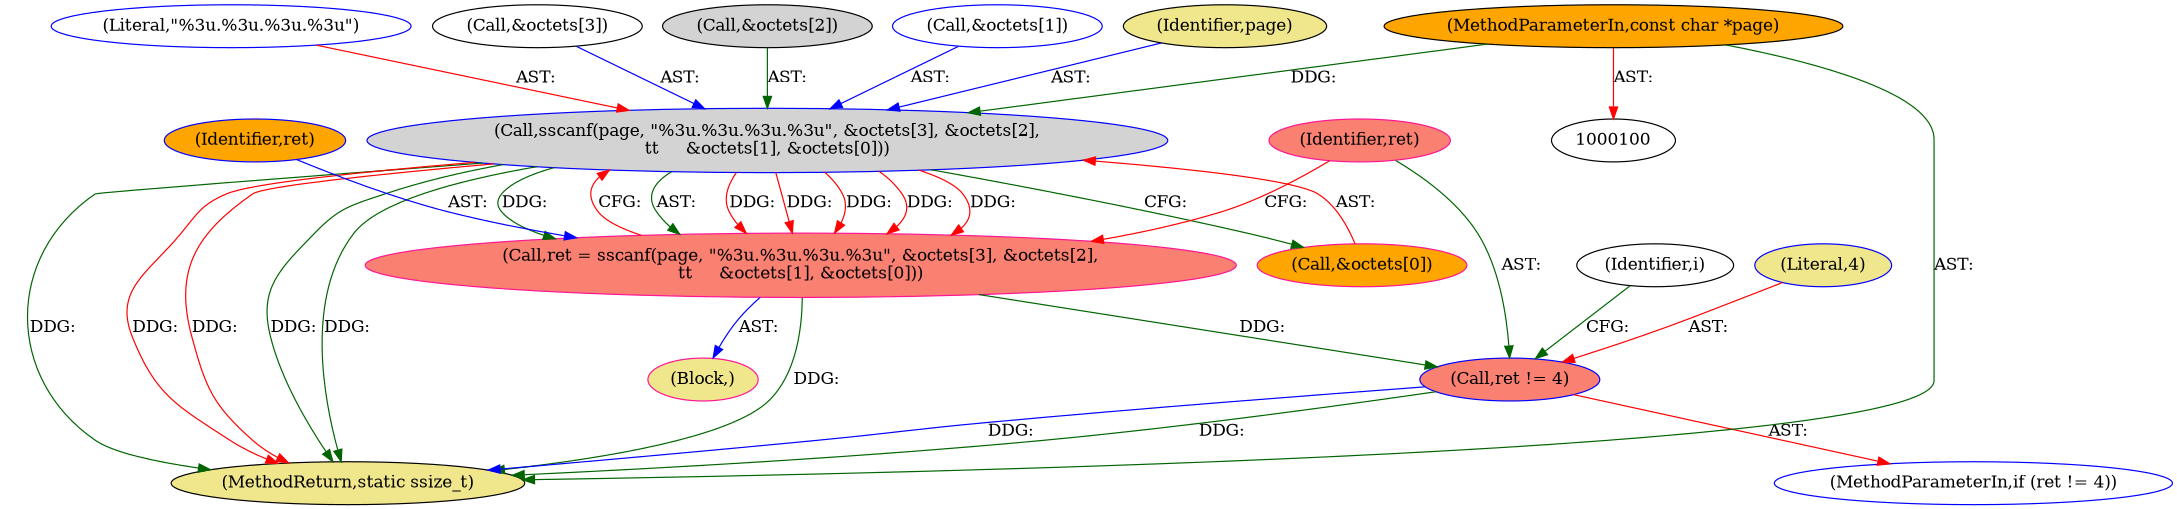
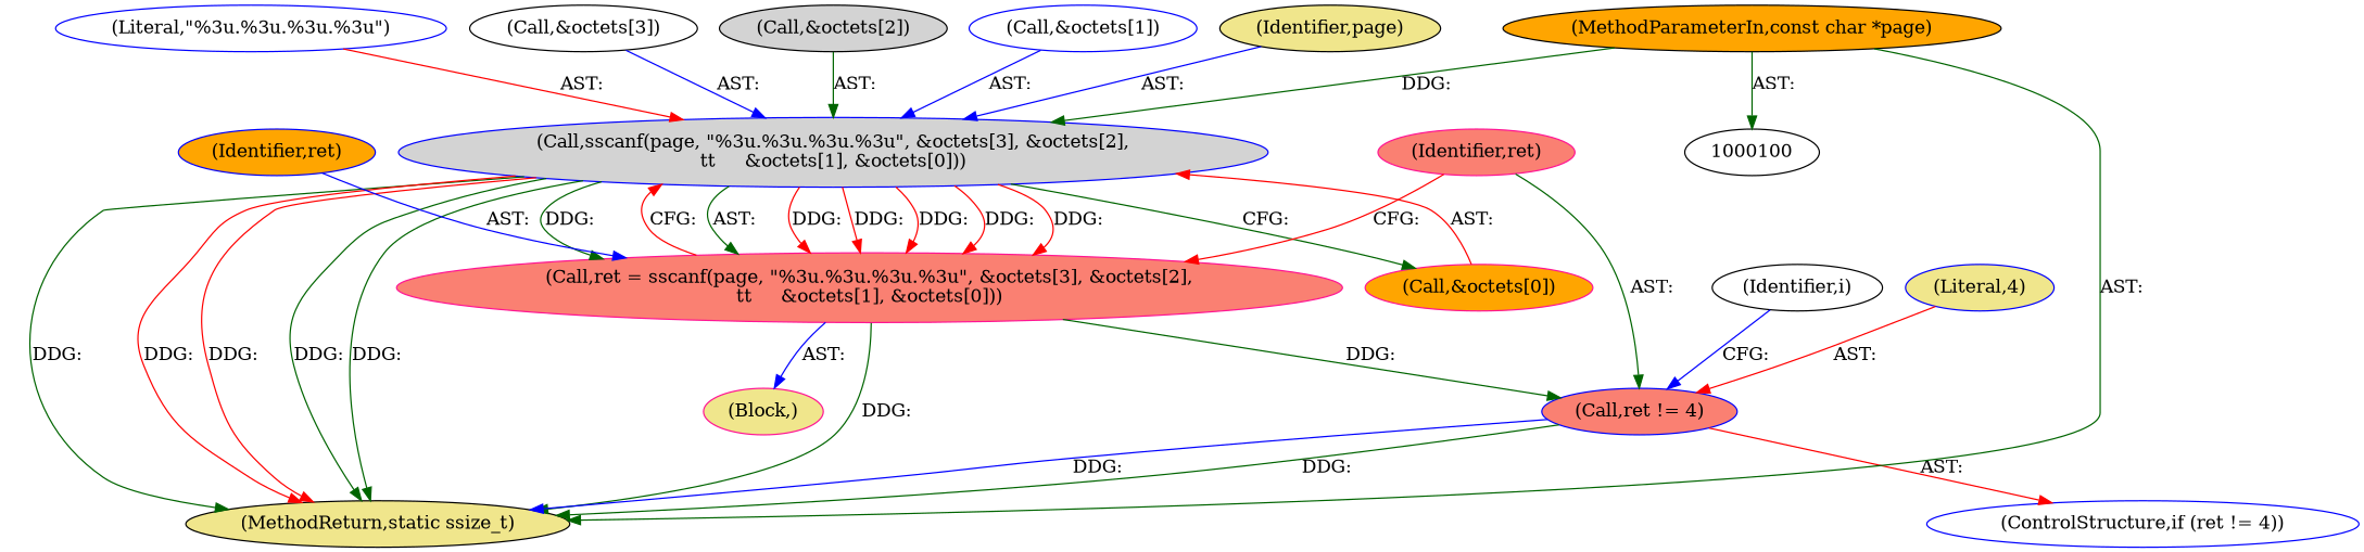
  digraph {
    node [color=blue fillcolor=white style=filled]
    edge [color=darkgreen]
    n1 [fillcolor=lightgrey label="(Call,sscanf(page, \"%3u.%3u.%3u.%3u\", &octets[3], &octets[2],\n\t\t     &octets[1], &octets[0]))"]
    n2 [color=deeppink fillcolor=salmon label="(Call,ret = sscanf(page, \"%3u.%3u.%3u.%3u\", &octets[3], &octets[2],\n\t\t     &octets[1], &octets[0]))"]
    n3 [color=black fillcolor=khaki label="(MethodReturn,static ssize_t)"]
    n4 [color=deeppink fillcolor=orange label="(Call,&octets[0])"]
    n5 [fillcolor=salmon label="(Call,ret != 4)"]
    n6 [color=deeppink fillcolor=khaki label="(Block,)"]
    n7 [color=black fillcolor=orange label="(MethodParameterIn,const char *page)"]
    1000100 [color=black]
-   n9 [label="(MethodParameterIn,if (ret != 4))"]
+   n9 [label="(ControlStructure,if (ret != 4))"]
    n10 [fillcolor=khaki label="(Literal,4)"]
    n11 [color=deeppink fillcolor=salmon label="(Identifier,ret)"]
    n12 [label="(Literal,\"%3u.%3u.%3u.%3u\")"]
    n13 [color=black label="(Call,&octets[3])"]
    n14 [color=black fillcolor=lightgrey label="(Call,&octets[2])"]
    n15 [fillcolor=orange label="(Identifier,ret)"]
    n16 [label="(Call,&octets[1])"]
    n17 [color=black label="(Identifier,i)"]
    n18 [color=black fillcolor=khaki label="(Identifier,page)"]
    n1 -> n2 [label="AST: "]
    n1 -> n2 [color=red label="DDG: "]
    n1 -> n2 [color=red label="DDG: "]
    n1 -> n2 [color=red label="DDG: "]
    n1 -> n2 [color=red label="DDG: "]
    n1 -> n2 [color=red label="DDG: "]
    n1 -> n2 [label="DDG: "]
    n1 -> n3 [color=red label="DDG: "]
    n1 -> n3 [label="DDG: "]
    n1 -> n3 [label="DDG: "]
    n1 -> n3 [label="DDG: "]
    n1 -> n3 [color=red label="DDG: "]
    n1 -> n4 [label="CFG: "]
    n2 -> n1 [color=red label="CFG: "]
    n2 -> n3 [label="DDG: "]
    n2 -> n5 [label="DDG: "]
    n2 -> n6 [color=blue label="AST: "]
    n4 -> n1 [color=red label="AST: "]
    n5 -> n3 [label="DDG: "]
    n5 -> n3 [color=blue label="DDG: "]
    n5 -> n9 [color=red label="AST: "]
    n7 -> n1 [label="DDG: "]
    n7 -> n3 [label="AST: "]
-   n7 -> 1000100 [color=red label="AST: "]
+   n7 -> 1000100 [label="AST: "]
    n10 -> n5 [color=red label="AST: "]
    n11 -> n2 [color=red label="CFG: "]
    n11 -> n5 [label="AST: "]
    n12 -> n1 [color=red label="AST: "]
    n13 -> n1 [color=blue label="AST: "]
    n14 -> n1 [label="AST: "]
    n15 -> n2 [color=blue label="AST: "]
    n16 -> n1 [color=blue label="AST: "]
-   n17 -> n5 [label="CFG: "]
+   n17 -> n5 [color=blue label="CFG: "]
    n18 -> n1 [color=blue label="AST: "]
  }
